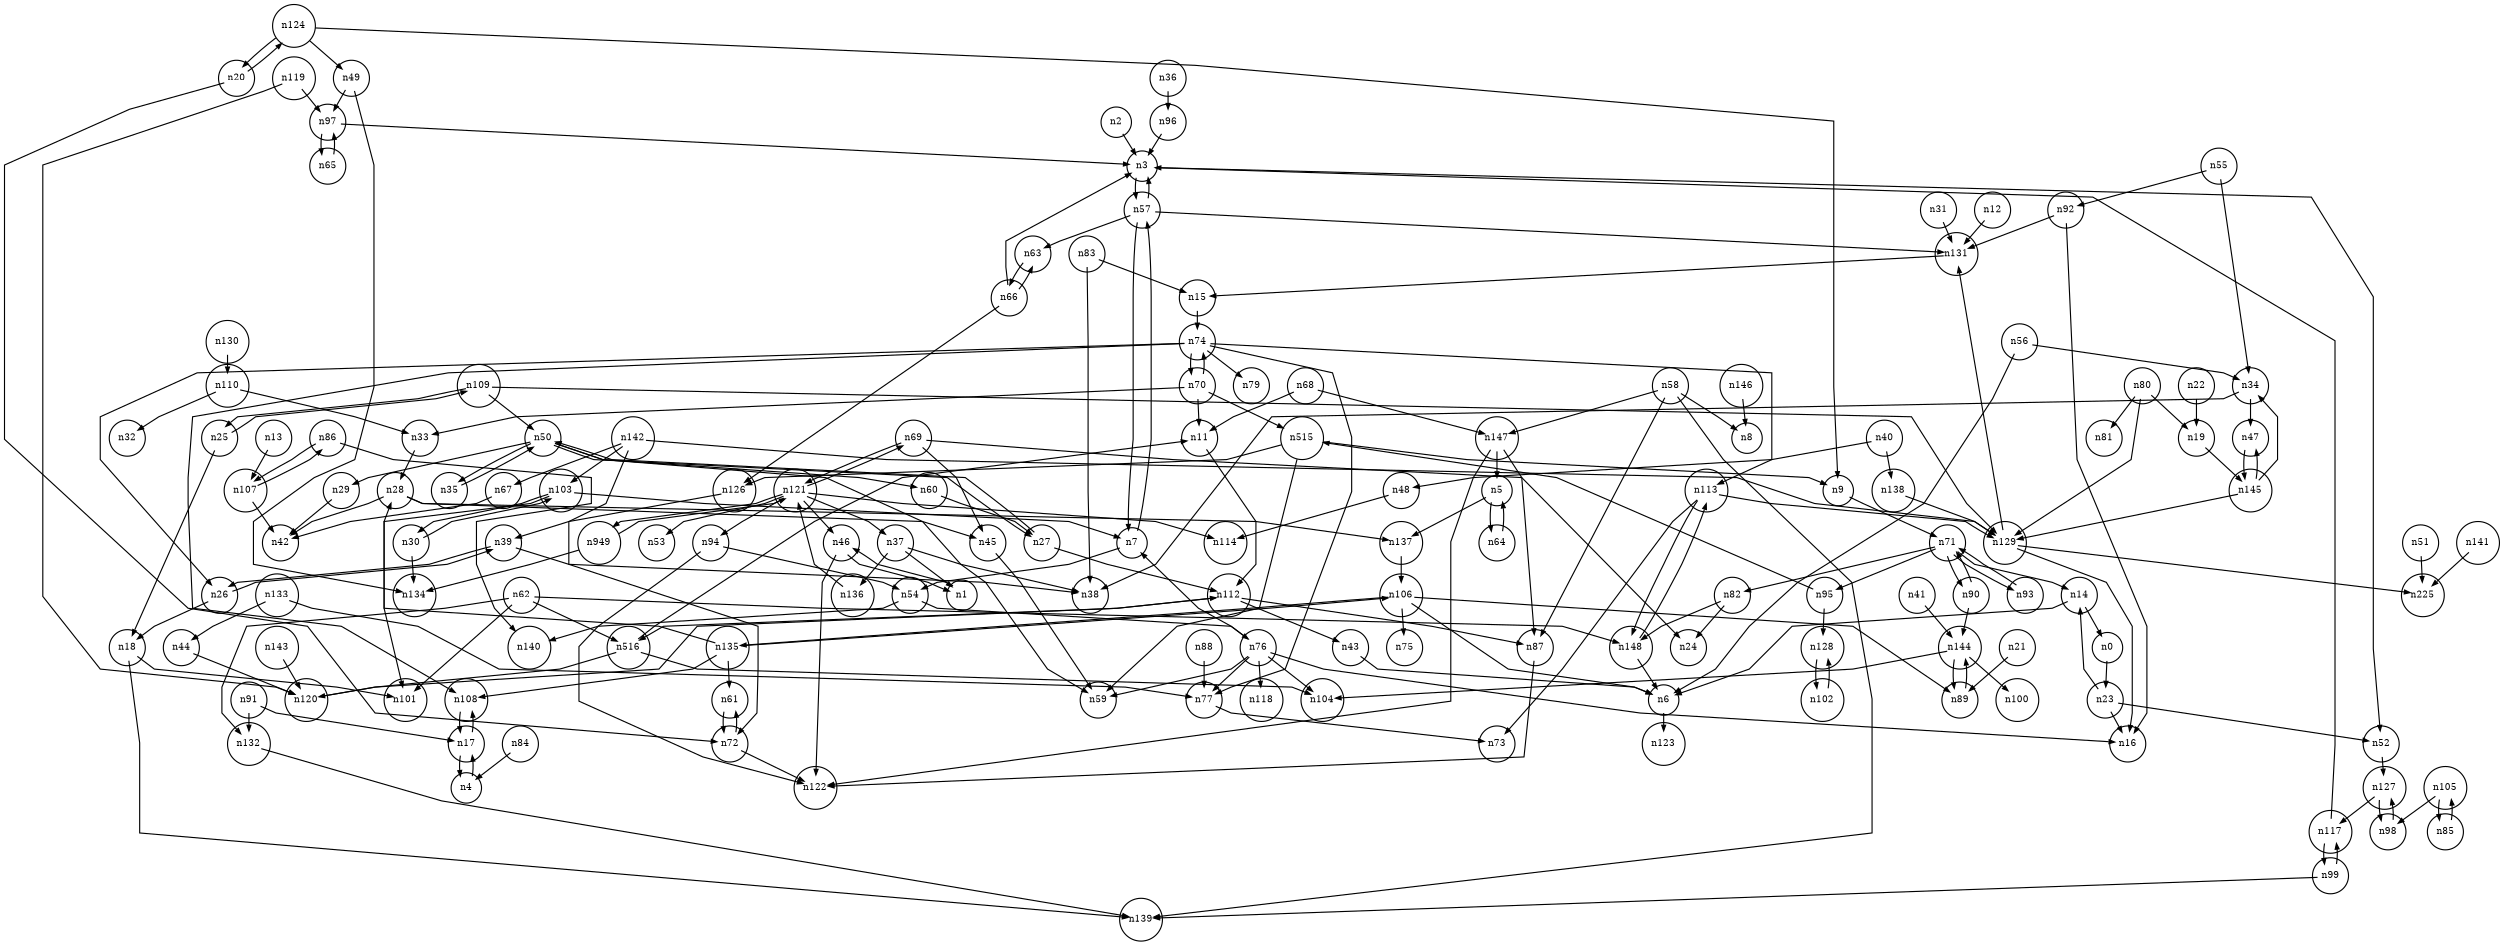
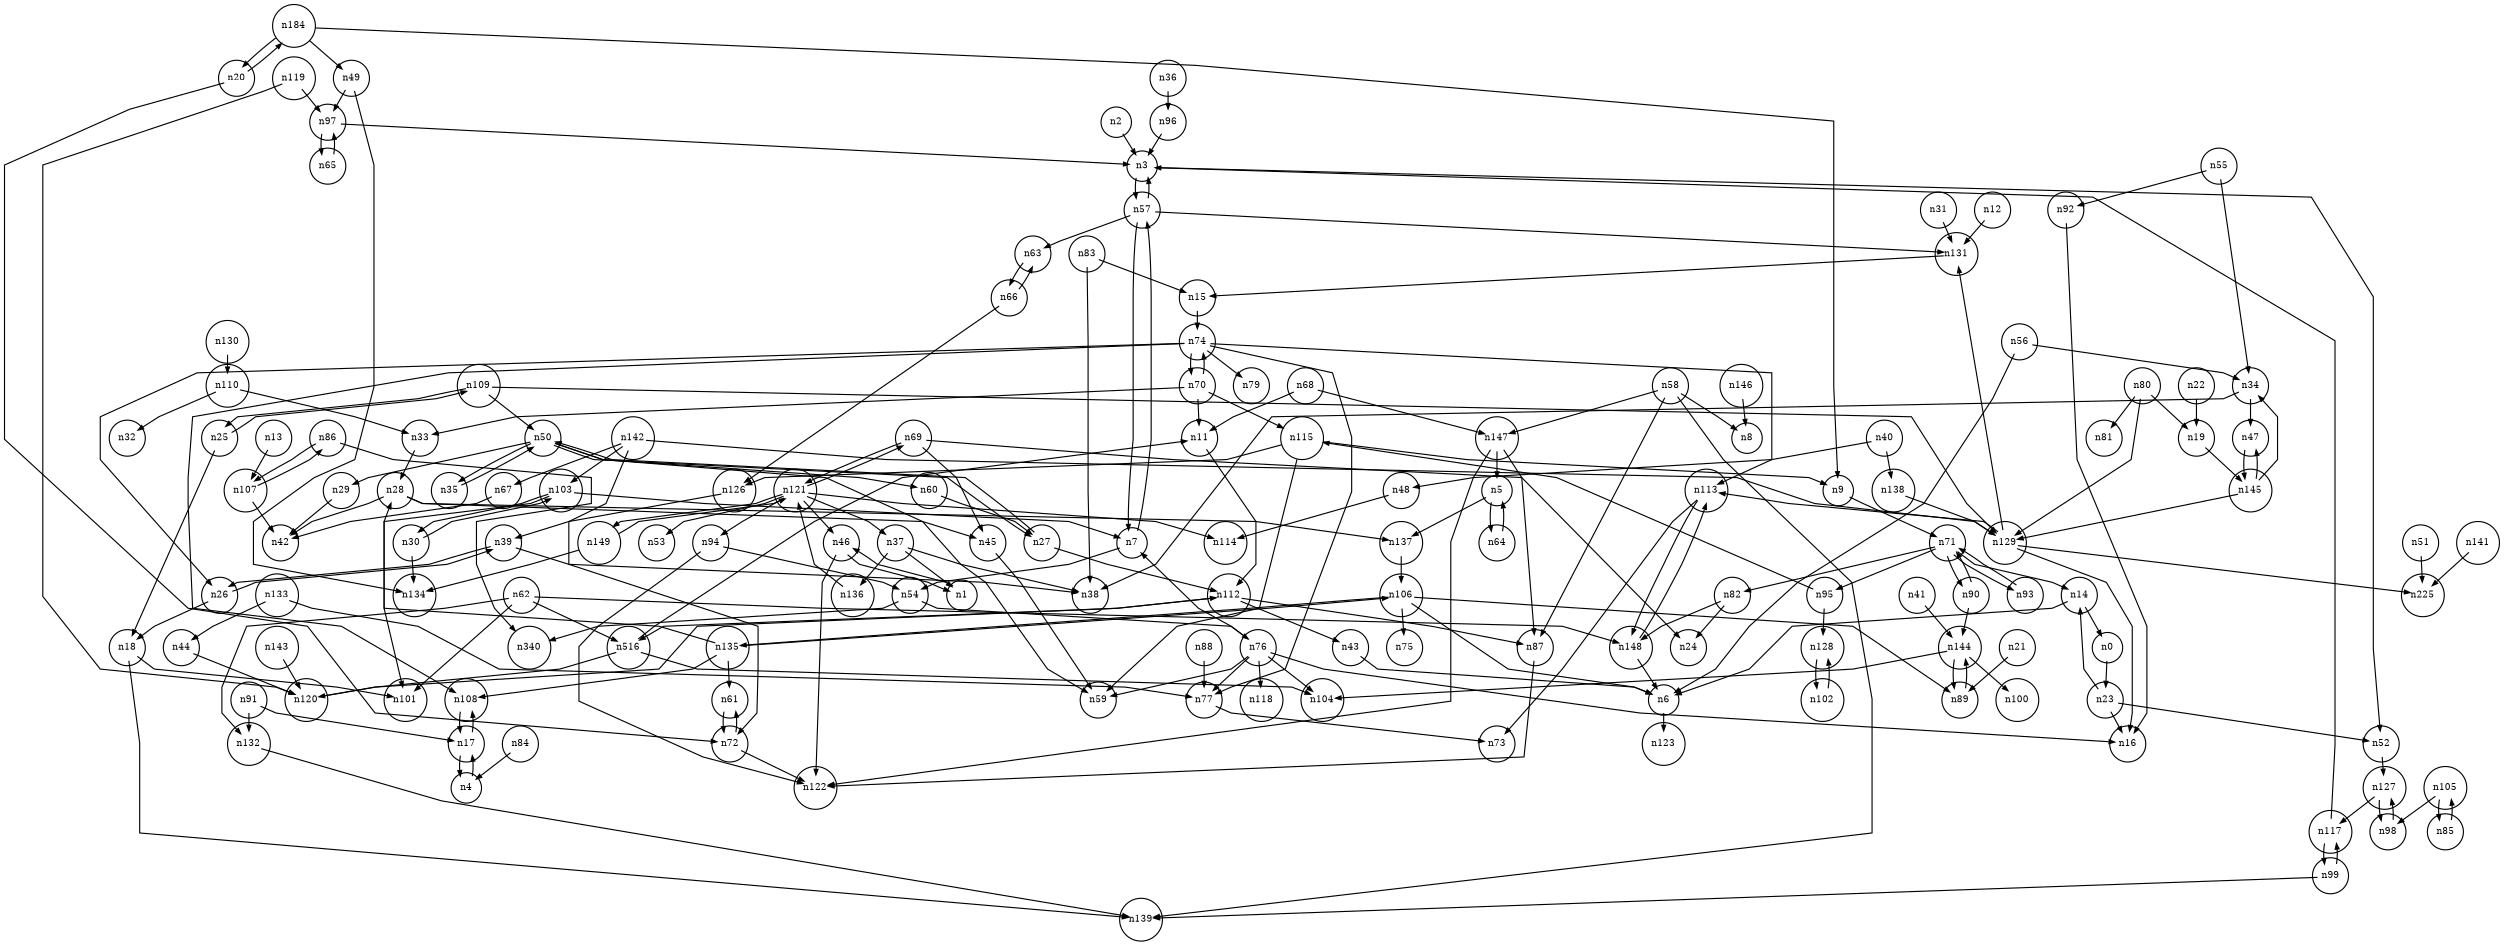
  digraph {
    fontsize=8
    nodesep=0.22
    nodesize=0.32
    ranksep=0.22
    splines=polyline
    node [fixedsize=shape fontsize=8 shape=circle]
    edge [arrowsize=0.5]
    n3 [width=0.32]
    n52 [width=0.32]
    n57 [width=0.32]
    n127 [width=0.32]
    n7 [width=0.32]
    n131 [width=0.32]
    n63 [width=0.32]
    n117 [width=0.32]
    n98 [width=0.32]
    n54 [width=0.32]
    n15 [width=0.32]
    n66 [width=0.32]
    n2 [width=0.32]
    n99 [width=0.32]
    n84 [width=0.32]
    n4 [width=0.32]
    n17 [width=0.32]
    n108 [width=0.32]
    n137 [width=0.32]
    n106 [width=0.32]
    n6 [width=0.32]
    n89 [width=0.32]
    n75 [width=0.32]
    n135 [width=0.32]
    n123 [width=0.32]
    n144 [width=0.32]
    n61 [width=0.32]
    n28 [width=0.32]
    n5 [width=0.32]
    n64 [width=0.32]
-   n140 [width=0.32]
+   n140 [width=0.32 label=n340]
    n76 [width=0.32]
    n77 [width=0.32]
    n16 [width=0.32]
    n59 [width=0.32]
    n104 [width=0.32]
    n118 [width=0.32]
    n73 [width=0.32]
    n133 [width=0.32]
    n44 [width=0.32]
    n120 [width=0.32]
    n112 [width=0.32]
    n43 [width=0.32]
    n87 [width=0.32]
    n116 [label=n516 width=0.32]
    n122 [width=0.32]
    n11 [width=0.32]
    n74 [width=0.32]
    n26 [width=0.32]
    n113 [width=0.32]
    n70 [width=0.32]
    n79 [width=0.32]
    n12 [width=0.32]
    n107 [width=0.32]
    n42 [width=0.32]
    n86 [width=0.32]
    n13 [width=0.32]
    n0 [width=0.32]
    n23 [width=0.32]
    n14 [width=0.32]
    n18 [width=0.32]
    n101 [width=0.32]
    n139 [width=0.32]
    n80 [width=0.32]
    n19 [width=0.32]
    n129 [width=0.32]
    n81 [width=0.32]
    n145 [width=0.32]
    n125 [label=n225 width=0.32]
    n34 [width=0.32]
    n47 [width=0.32]
    n22 [width=0.32]
    n38 [width=0.32]
    n72 [width=0.32]
    n20 [width=0.32]
-   n124 [width=0.32]
+   n124 [width=0.32 label=n184]
    n9 [width=0.32]
    n49 [width=0.32]
    n71 [width=0.32]
    n134 [width=0.32]
    n97 [width=0.32]
    n82 [width=0.32]
    n90 [width=0.32]
    n93 [width=0.32]
    n95 [width=0.32]
    n65 [width=0.32]
    n100 [width=0.32]
    n21 [width=0.32]
    n24 [width=0.32]
    n25 [width=0.32]
    n109 [width=0.32]
    n50 [width=0.32]
    n29 [width=0.32]
    n35 [width=0.32]
    n60 [width=0.32]
    n27 [width=0.32]
    n39 [width=0.32]
    n45 [width=0.32]
    n103 [width=0.32]
    n30 [width=0.32]
    n31 [width=0.32]
    n33 [width=0.32]
    n96 [width=0.32]
    n36 [width=0.32]
    n1 [width=0.32]
    n46 [width=0.32]
    n37 [width=0.32]
    n136 [width=0.32]
    n121 [width=0.32]
    n114 [width=0.32]
    n69 [width=0.32]
    n94 [width=0.32]
    n53 [width=0.32]
-   n149 [width=0.32 label=n949]
+   n149 [width=0.32]
    n48 [width=0.32]
    n40 [width=0.32]
    n138 [width=0.32]
    n41 [width=0.32]
    n51 [width=0.32]
    n55 [width=0.32]
    n92 [width=0.32]
    n56 [width=0.32]
    n126 [width=0.32]
    n58 [width=0.32]
    n8 [width=0.32]
    n147 [width=0.32]
    n62 [width=0.32]
    n132 [width=0.32]
    n148 [width=0.32]
    n67 [width=0.32]
    n68 [width=0.32]
-   n115 [width=0.32 label=n515]
+   n115 [width=0.32]
    n128 [width=0.32]
    n102 [width=0.32]
    n83 [width=0.32]
    n88 [width=0.32]
    n91 [width=0.32]
    n85 [width=0.32]
    n105 [width=0.32]
    n110 [width=0.32]
    n32 [width=0.32]
    n119 [width=0.32]
    n130 [width=0.32]
    n141 [width=0.32]
    n142 [width=0.32]
    n143 [width=0.32]
    n146 [width=0.32]
    n3 -> n52
    n3 -> n57
    n52 -> n127
    n57 -> n3
    n57 -> n7
    n57 -> n131
    n57 -> n63
    n127 -> n117
    n127 -> n98
    n7 -> n57
    n7 -> n54
    n131 -> n15
    n63 -> n66
    n117 -> n3
    n117 -> n99
    n98 -> n127
    n54 -> n140
    n54 -> n76
    n15 -> n74
-   n66 -> n3
    n66 -> n63
    n66 -> n126
    n2 -> n3
    n99 -> n117
    n99 -> n139
    n84 -> n4
    n4 -> n17
    n17 -> n4
    n17 -> n108
    n108 -> n17
    n137 -> n106
    n106 -> n6
    n106 -> n89
    n106 -> n75
    n106 -> n135
    n6 -> n123
    n89 -> n144
    n135 -> n108
    n135 -> n106
    n135 -> n61
    n135 -> n28
    n144 -> n89
    n144 -> n104
    n144 -> n100
    n61 -> n72
    n28 -> n137
    n28 -> n42
    n28 -> n45
    n5 -> n137
    n5 -> n64
    n64 -> n5
    n76 -> n7
    n76 -> n77
    n76 -> n16
    n76 -> n59
    n76 -> n104
    n76 -> n118
    n77 -> n73
    n133 -> n77
    n133 -> n44
    n44 -> n120
    n120 -> n112
    n112 -> n43
    n112 -> n87
    n112 -> n116
    n43 -> n6
    n87 -> n122
    n116 -> n104
    n116 -> n120
    n116 -> n11
    n11 -> n112
    n74 -> n108
    n74 -> n77
    n74 -> n26
    n74 -> n113
    n74 -> n70
    n74 -> n79
    n26 -> n18
    n26 -> n39
    n113 -> n73
-   n113 -> n129
+   n129 -> n113
    n113 -> n148
    n70 -> n11
    n70 -> n74
    n70 -> n33
    n70 -> n115
    n12 -> n131
    n107 -> n42
    n107 -> n86
    n86 -> n140
    n86 -> n107
    n13 -> n107
    n0 -> n23
    n23 -> n52
    n23 -> n16
    n23 -> n14
    n14 -> n6
    n14 -> n0
    n18 -> n101
    n18 -> n139
    n80 -> n19
    n80 -> n129
    n80 -> n81
    n19 -> n145
    n129 -> n131
    n129 -> n16
    n129 -> n125
    n145 -> n129
    n145 -> n34
    n145 -> n47
    n34 -> n47
    n34 -> n38
    n47 -> n145
    n22 -> n19
    n72 -> n61
    n72 -> n122
    n20 -> n72
    n20 -> n124
    n124 -> n20
    n124 -> n9
    n124 -> n49
    n9 -> n71
    n49 -> n134
    n49 -> n97
    n71 -> n14
    n71 -> n82
    n71 -> n90
    n71 -> n93
    n71 -> n95
    n97 -> n3
    n97 -> n65
    n82 -> n24
    n82 -> n148
    n90 -> n144
    n90 -> n71
    n93 -> n71
    n95 -> n115
    n95 -> n128
    n65 -> n97
    n21 -> n89
    n25 -> n18
    n25 -> n109
    n109 -> n129
    n109 -> n25
    n109 -> n50
    n50 -> n59
    n50 -> n29
    n50 -> n35
    n50 -> n60
    n50 -> n27
    n29 -> n42
    n35 -> n50
    n60 -> n27
    n27 -> n112
    n27 -> n50
    n39 -> n26
    n39 -> n38
    n45 -> n59
    n103 -> n7
    n103 -> n101
    n103 -> n30
    n30 -> n134
    n30 -> n103
    n31 -> n131
    n33 -> n28
    n96 -> n3
    n36 -> n96
    n1 -> n46
    n46 -> n122
    n46 -> n1
    n37 -> n38
    n37 -> n1
    n37 -> n136
    n136 -> n121
    n121 -> n46
    n121 -> n37
    n121 -> n114
    n121 -> n69
    n121 -> n94
    n121 -> n53
    n121 -> n149
    n69 -> n24
    n69 -> n45
    n69 -> n121
    n94 -> n54
    n94 -> n122
    n149 -> n134
    n149 -> n121
    n48 -> n114
    n40 -> n48
    n40 -> n138
    n138 -> n129
    n41 -> n144
    n51 -> n125
    n55 -> n34
    n55 -> n92
-   n92 -> n131
    n92 -> n16
    n56 -> n6
    n56 -> n34
    n126 -> n39
    n58 -> n87
    n58 -> n139
    n58 -> n8
    n58 -> n147
    n147 -> n5
    n147 -> n87
    n147 -> n122
    n62 -> n116
    n62 -> n101
    n62 -> n132
    n62 -> n148
    n132 -> n139
    n148 -> n6
    n148 -> n113
    n67 -> n42
    n68 -> n11
    n68 -> n147
    n115 -> n59
    n115 -> n9
    n115 -> n126
    n128 -> n102
    n102 -> n128
    n83 -> n15
    n83 -> n38
    n88 -> n77
    n91 -> n17
    n91 -> n132
    n85 -> n105
    n105 -> n98
    n105 -> n85
    n110 -> n33
    n110 -> n32
    n119 -> n120
    n119 -> n97
    n130 -> n110
    n141 -> n125
    n142 -> n129
    n142 -> n72
    n142 -> n103
    n142 -> n67
    n143 -> n120
    n146 -> n8
  }
